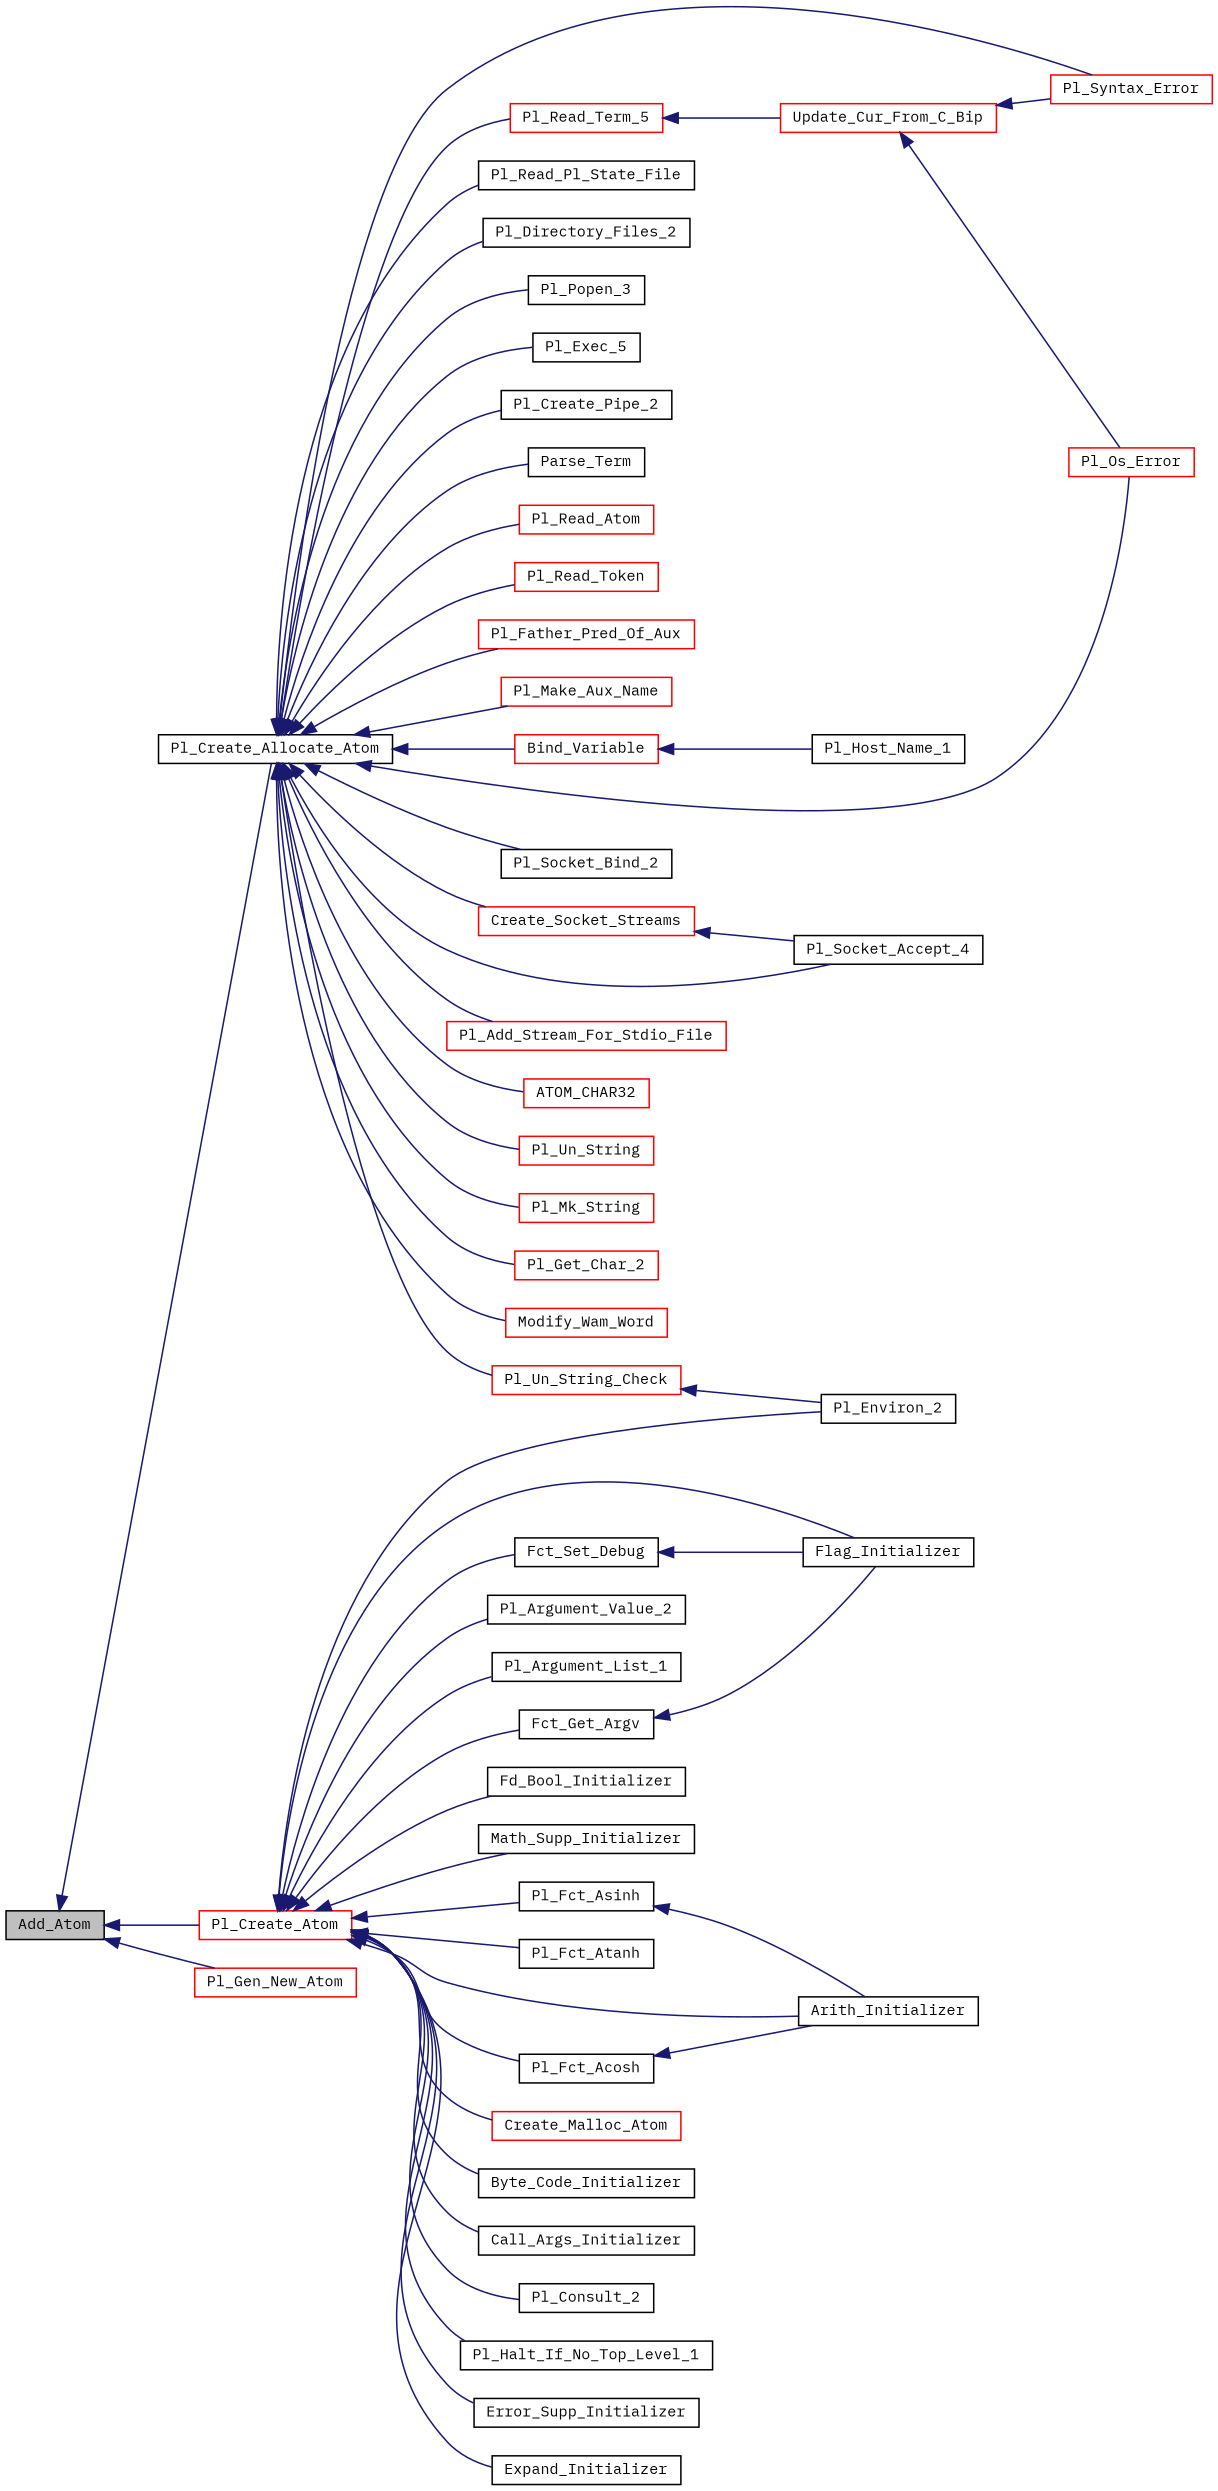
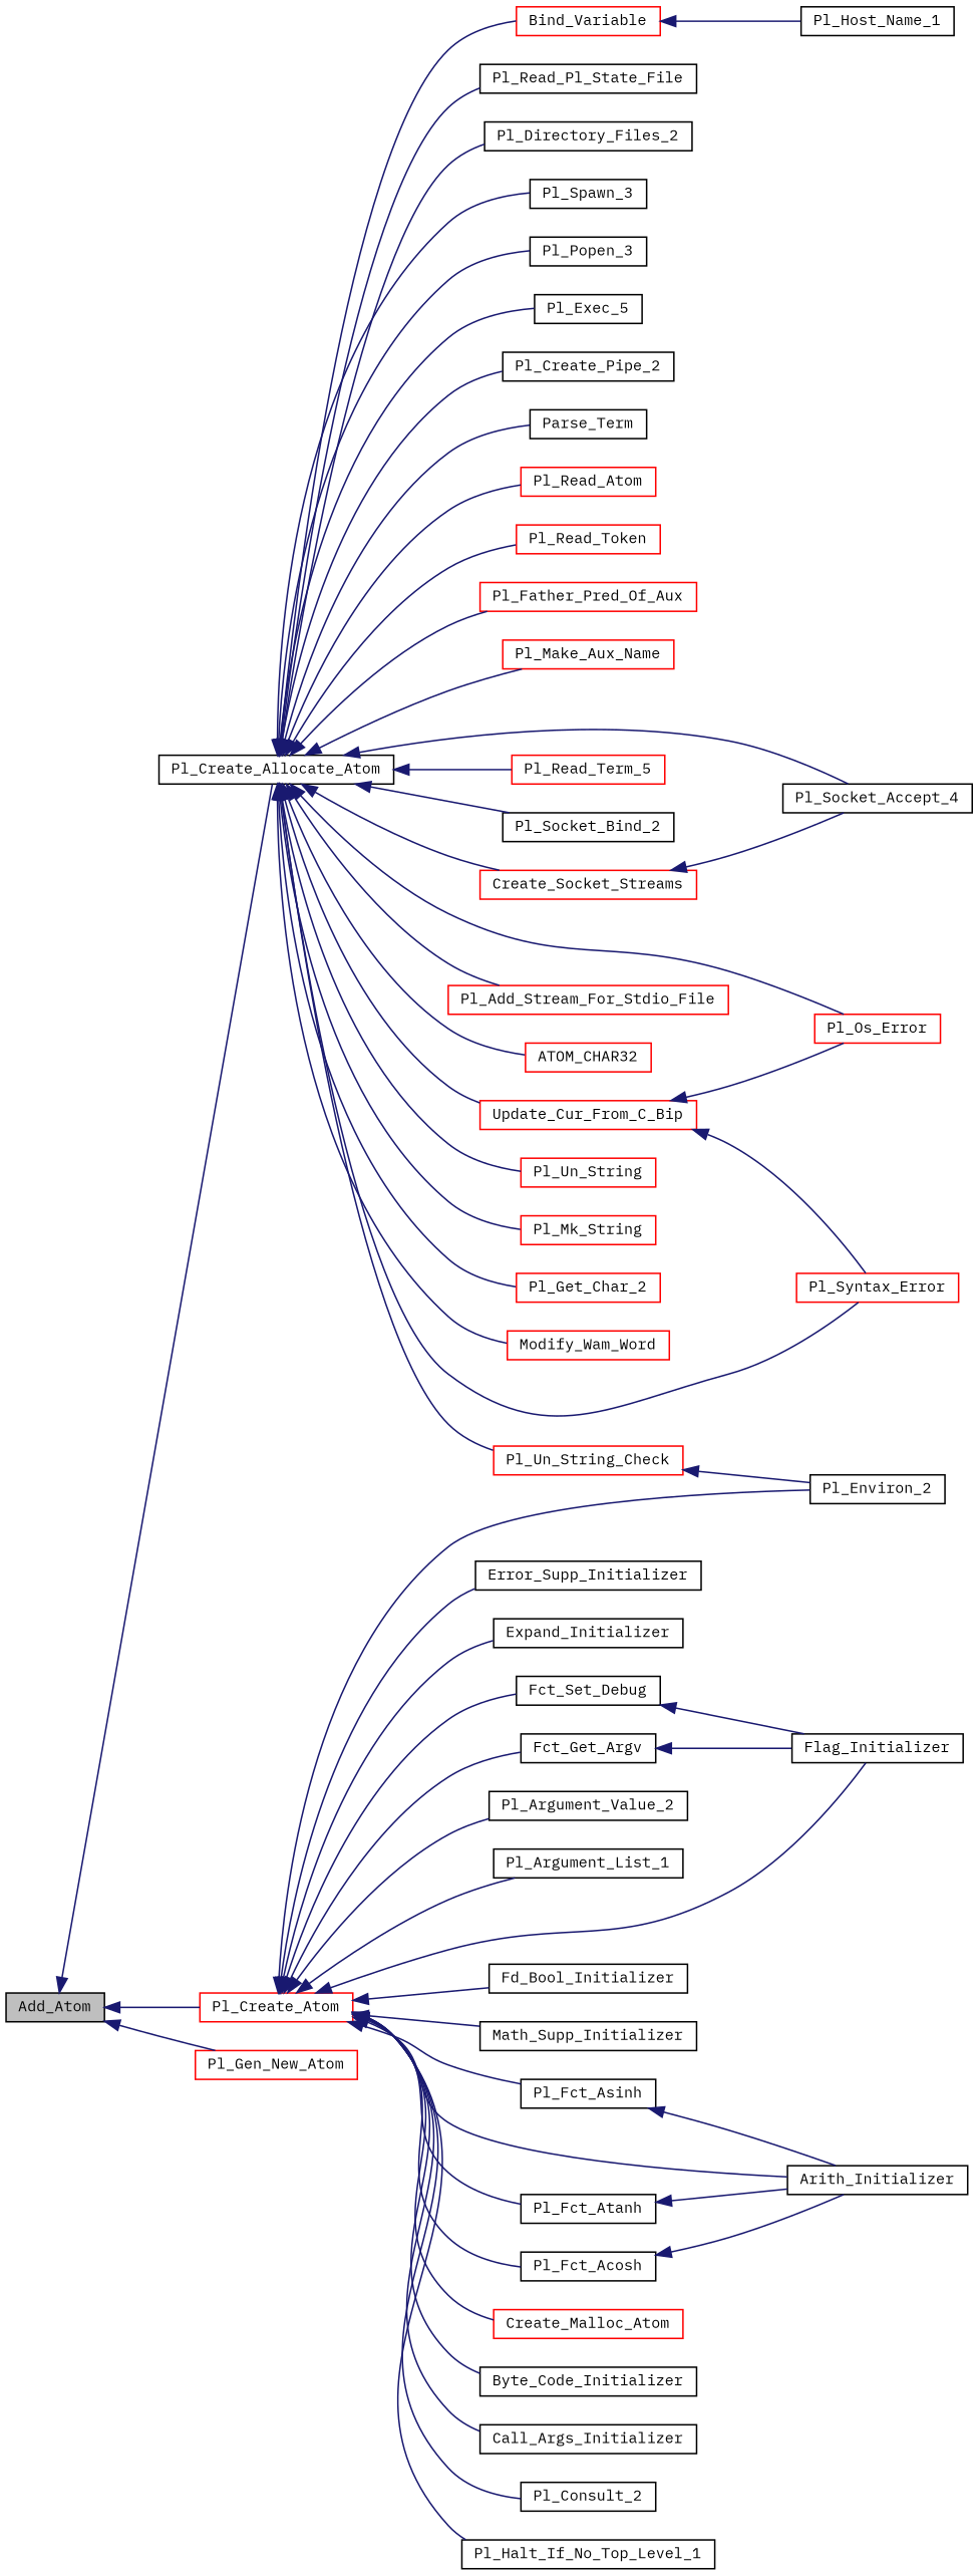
  digraph {
    fontname="IBM Plex Mono"
    rankdir=LR
    node [color=black fillcolor=white fontname="IBM Plex Mono" fontsize=10 shape=record style=filled]
    edge [color=midnightblue dir=back fontname="IBM Plex Mono" fontsize=10 labelfontname=Helvetica labelfontsize=10 style=solid]
    n1 [fillcolor=grey75 fontcolor=black height=0.2 label=Add_Atom width=0.4]
    n2 [height=0.2 label=Pl_Create_Allocate_Atom width=0.4]
    n3 [color=red height=0.2 label=Pl_Create_Atom width=0.4]
    n4 [color=red height=0.2 label=Pl_Gen_New_Atom width=0.4]
    n5 [color=red height=0.2 label=Pl_Un_String_Check width=0.4]
    n6 [color=red height=0.2 label=Pl_Un_String width=0.4]
    n7 [color=red height=0.2 label=Pl_Mk_String width=0.4]
    n8 [color=red height=0.2 label=Pl_Get_Char_2 width=0.4]
    n9 [color=red height=0.2 label=Modify_Wam_Word width=0.4]
    n10 [color=red height=0.2 label=Update_Cur_From_C_Bip width=0.4]
    n11 [color=red height=0.2 label=Pl_Syntax_Error width=0.4]
    n12 [color=red height=0.2 label=Pl_Os_Error width=0.4]
    n13 [height=0.2 label=Pl_Read_Pl_State_File width=0.4]
    n14 [height=0.2 label=Pl_Directory_Files_2 width=0.4]
+   n15 [height=0.2 label=Pl_Spawn_3 width=0.4]
    n16 [height=0.2 label=Pl_Popen_3 width=0.4]
    n17 [height=0.2 label=Pl_Exec_5 width=0.4]
    n18 [height=0.2 label=Pl_Create_Pipe_2 width=0.4]
    n19 [height=0.2 label=Parse_Term width=0.4]
    n20 [color=red height=0.2 label=Pl_Read_Atom width=0.4]
    n21 [color=red height=0.2 label=Pl_Read_Token width=0.4]
    n22 [color=red height=0.2 label=Pl_Father_Pred_Of_Aux width=0.4]
    n23 [color=red height=0.2 label=Pl_Make_Aux_Name width=0.4]
    n24 [color=red height=0.2 label=Bind_Variable width=0.4]
    n25 [color=red height=0.2 label=Pl_Read_Term_5 width=0.4]
    n26 [height=0.2 label=Pl_Socket_Bind_2 width=0.4]
    n27 [height=0.2 label=Pl_Socket_Accept_4 width=0.4]
    n28 [color=red height=0.2 label=Create_Socket_Streams width=0.4]
    n29 [color=red height=0.2 label=Pl_Add_Stream_For_Stdio_File width=0.4]
    n30 [color=red height=0.2 label=ATOM_CHAR32 width=0.4]
    n31 [height=0.2 label=Pl_Environ_2 width=0.4]
    n32 [height=0.2 label=Fd_Bool_Initializer width=0.4]
    n33 [height=0.2 label=Math_Supp_Initializer width=0.4]
    n34 [height=0.2 label=Arith_Initializer width=0.4]
    n35 [height=0.2 label=Pl_Fct_Atanh width=0.4]
    n36 [height=0.2 label=Pl_Fct_Acosh width=0.4]
    n37 [height=0.2 label=Pl_Fct_Asinh width=0.4]
    n38 [color=red height=0.2 label=Create_Malloc_Atom width=0.4]
    n39 [height=0.2 label=Byte_Code_Initializer width=0.4]
    n40 [height=0.2 label=Call_Args_Initializer width=0.4]
    n41 [height=0.2 label=Pl_Consult_2 width=0.4]
    n42 [height=0.2 label=Pl_Halt_If_No_Top_Level_1 width=0.4]
    n43 [height=0.2 label=Error_Supp_Initializer width=0.4]
    n44 [height=0.2 label=Expand_Initializer width=0.4]
    n45 [height=0.2 label=Flag_Initializer width=0.4]
    n46 [height=0.2 label=Fct_Set_Debug width=0.4]
    n47 [height=0.2 label=Fct_Get_Argv width=0.4]
    n48 [height=0.2 label=Pl_Argument_Value_2 width=0.4]
    n49 [height=0.2 label=Pl_Argument_List_1 width=0.4]
    n50 [height=0.2 label=Pl_Host_Name_1 width=0.4]
    n1 -> n2
    n1 -> n3
    n1 -> n4
    n2 -> n5
    n2 -> n6
    n2 -> n7
    n2 -> n8
    n2 -> n9
-   n25 -> n10
+   n2 -> n10
    n2 -> n11
    n2 -> n12
    n2 -> n13
    n2 -> n14
+   n2 -> n15
    n2 -> n16
    n2 -> n17
    n2 -> n18
    n2 -> n19
    n2 -> n20
    n2 -> n21
    n2 -> n22
    n2 -> n23
    n2 -> n24
    n2 -> n25
    n2 -> n26
    n2 -> n27
    n2 -> n28
    n2 -> n29
    n2 -> n30
    n3 -> n31
    n3 -> n32
    n3 -> n33
    n3 -> n34
    n3 -> n35
    n3 -> n36
    n3 -> n37
    n3 -> n38
    n3 -> n39
    n3 -> n40
    n3 -> n41
    n3 -> n42
    n3 -> n43
    n3 -> n44
    n3 -> n45
    n3 -> n46
    n3 -> n47
    n3 -> n48
    n3 -> n49
    n5 -> n31
    n10 -> n11
    n10 -> n12
    n24 -> n50
    n28 -> n27
+   n35 -> n34
    n36 -> n34
    n37 -> n34
    n46 -> n45
    n47 -> n45
  }
